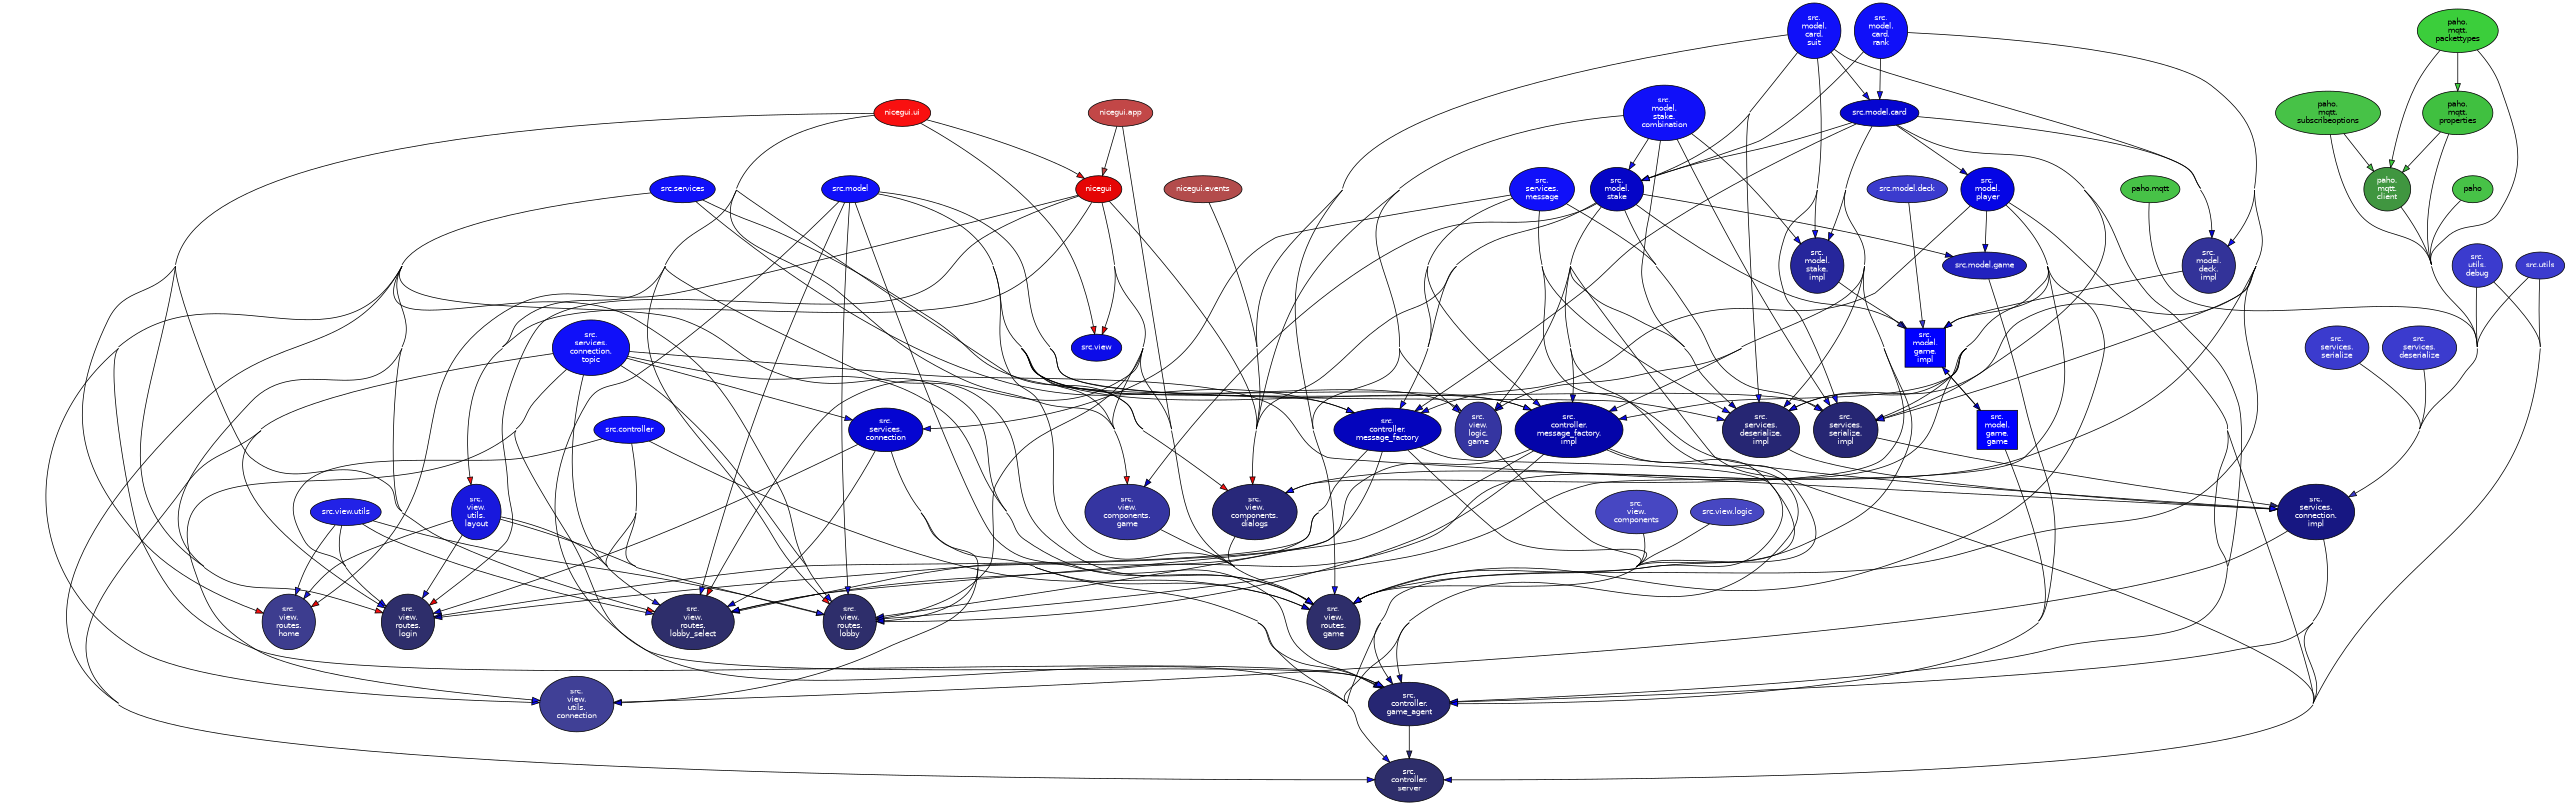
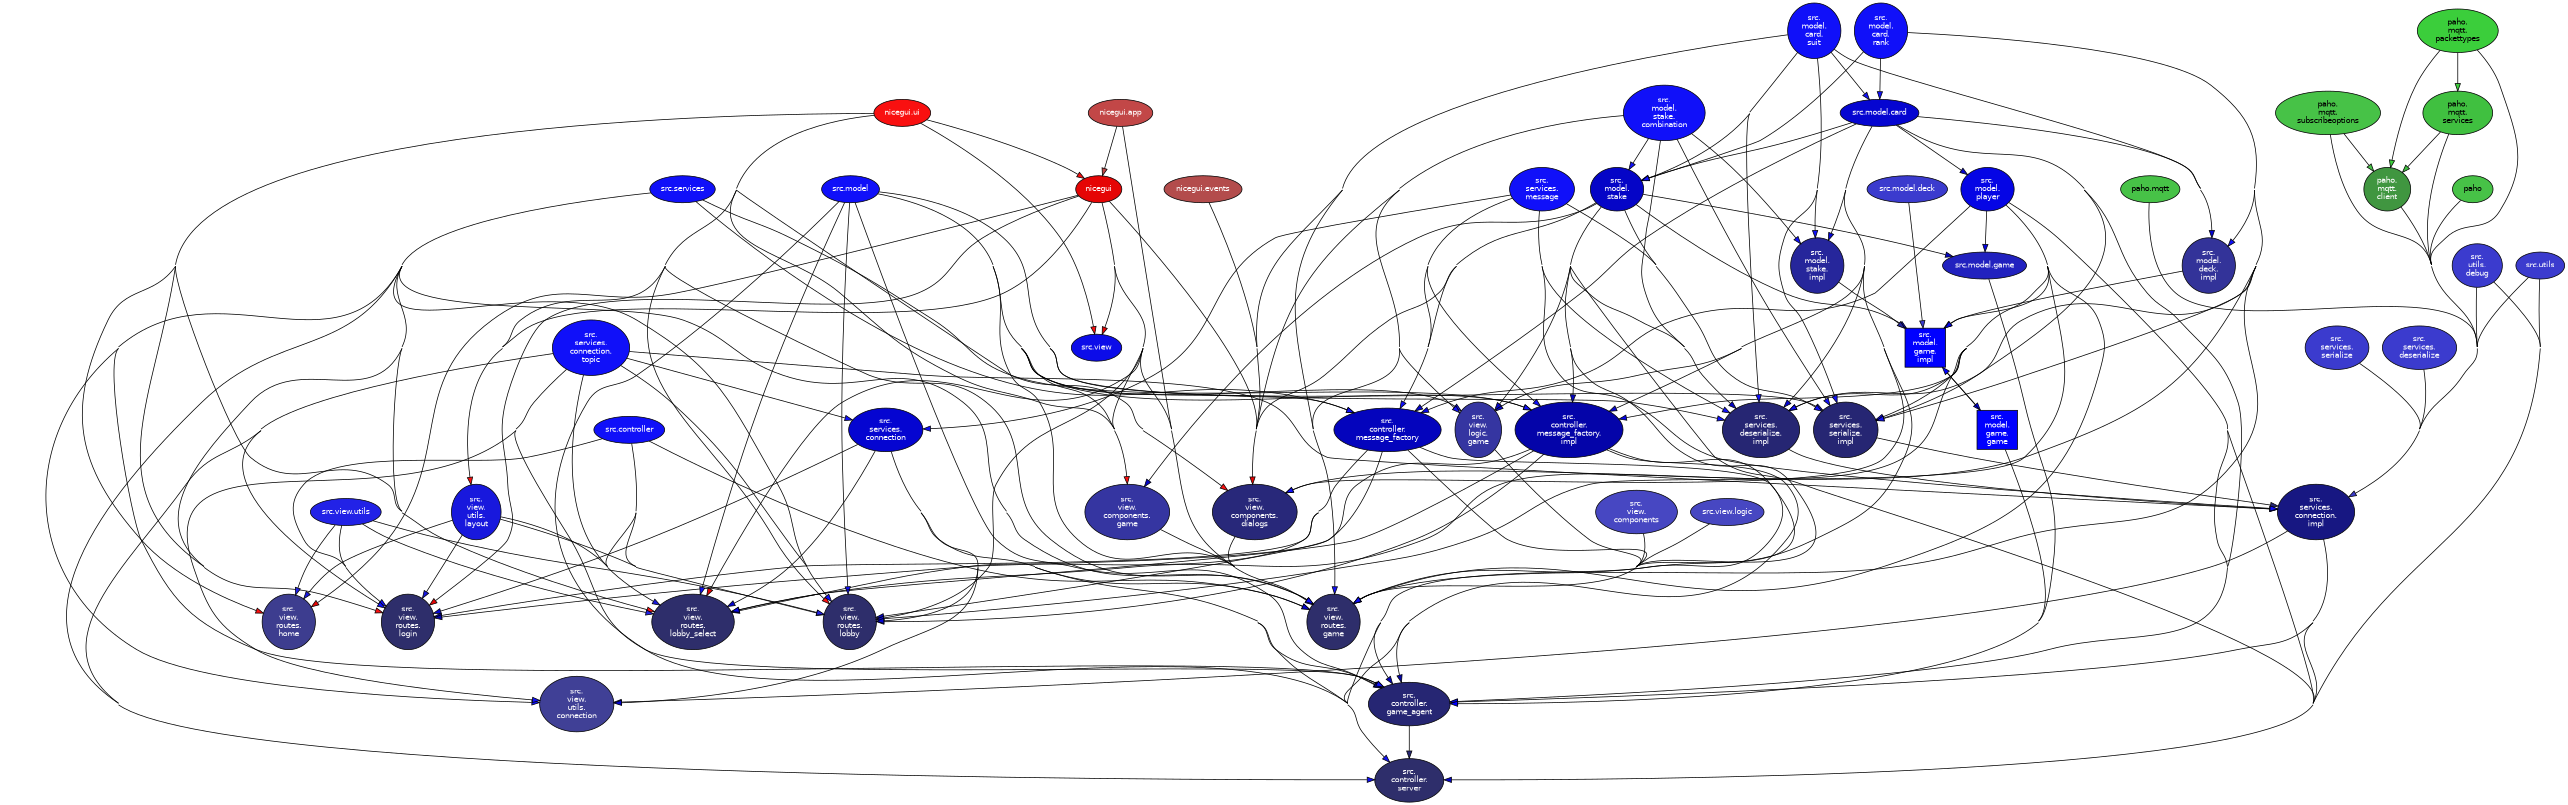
  digraph {
    concentrate=true
    rankdir=TB
    node [fillcolor="#1010f9" fontcolor="#ffffff" fontname=Helvetica fontsize=10 style=filled]
    edge [fillcolor="#1010f9" minlen=3]
    nicegui [fillcolor="#e50505"]
    n2 [fillcolor="#0c0ce9" label="src.view"]
    n3 [fillcolor="#28287a" label="src\.\nview\.\ncomponents\.\ndialogs"]
    n4 [fillcolor="#3535a1" label="src\.\nview\.\ncomponents\.\ngame"]
    n5 [fillcolor="#2e2e6b" label="src\.\nview\.\nroutes\.\ngame"]
    n6 [fillcolor="#3d3d8f" label="src\.\nview\.\nroutes\.\nhome"]
    n7 [fillcolor="#2e2e6b" label="src\.\nview\.\nroutes\.\nlobby"]
    n8 [fillcolor="#2e2e6b" label="src\.\nview\.\nroutes\.\nlobby_select"]
    n9 [fillcolor="#2e2e6b" label="src\.\nview\.\nroutes\.\nlogin"]
    n10 [fillcolor="#1818dd" label="src\.\nview\.\nutils\.\nlayout"]
    n11 [fillcolor="#c24747" label="nicegui.app"]
    n12 [fillcolor="#b34c4c" label="nicegui.events"]
    n13 [fillcolor="#f91010" label="nicegui.ui"]
    paho [fillcolor="#47c247" fontcolor="#000000"]
    n15 [fillcolor="#171782" label="src\.\nservices\.\nconnection\.\nimpl"]
    n16 [fillcolor="#262673" label="src\.\ncontroller\.\ngame_agent"]
    n17 [fillcolor="#2e2e6b" label="src\.\ncontroller\.\nserver"]
    n18 [fillcolor="#404096" label="src\.\nview\.\nutils\.\nconnection"]
    n19 [fillcolor="#47c247" fontcolor="#000000" label="paho.mqtt"]
    n20 [fillcolor="#409640" label="paho\.\nmqtt\.\nclient"]
    n21 [fillcolor="#3bce3b" fontcolor="#000000" label="paho\.\nmqtt\.\npackettypes"]
-   n22 [fillcolor="#40c040" fontcolor="#000000" label="paho\.\nmqtt\.\nproperties"]
+   n22 [fillcolor="#40c040" fontcolor="#000000" label="paho\.\nmqtt\.\nservices"]
    n23 [fillcolor="#47c247" fontcolor="#000000" label="paho\.\nmqtt\.\nsubscribeoptions"]
    n24 [label="src.controller"]
    n25 [fillcolor="#0404bd" label="src\.\ncontroller\.\nmessage_factory"]
    n26 [fillcolor="#0404a9" label="src\.\ncontroller\.\nmessage_factory\.\nimpl"]
    n27 [label="src.model"]
    n28 [fillcolor="#262673" label="src\.\nservices\.\ndeserialize\.\nimpl"]
    n29 [fillcolor="#262673" label="src\.\nservices\.\nserialize\.\nimpl"]
    n30 [fillcolor="#3535a1" label="src\.\nview\.\nlogic\.\ngame"]
    n31 [fillcolor="#0505d1" label="src.model.card"]
    n32 [fillcolor="#333399" label="src\.\nmodel\.\ndeck\.\nimpl"]
    n33 [fillcolor="#0505e5" label="src\.\nmodel\.\nplayer"]
    n34 [fillcolor="#0505c7" label="src\.\nmodel\.\nstake"]
    n35 [fillcolor="#26269b" label="src\.\nmodel\.\nstake\.\nimpl"]
    n36 [fillcolor=blue fontcolor=white label="src\.\nmodel\.\ngame\.\nimpl" shape=box]
    n37 [fillcolor="#2121bf" label="src.model.game"]
    n38 [label="src\.\nmodel\.\ncard\.\nrank"]
    n39 [label="src\.\nmodel\.\ncard\.\nsuit"]
    n40 [fillcolor="#3b3bce" label="src.model.deck"]
    n41 [fillcolor=blue fontcolor=white label="src\.\nmodel\.\ngame\.\ngame" shape=box]
    n42 [label="src\.\nmodel\.\nstake\.\ncombination"]
    n43 [label="src.services"]
    n44 [fillcolor="#0505d1" label="src\.\nservices\.\nconnection"]
    n45 [label="src\.\nservices\.\nconnection\.\ntopic"]
    n46 [fillcolor="#3b3bce" label="src\.\nservices\.\ndeserialize"]
    n47 [label="src\.\nservices\.\nmessage"]
    n48 [fillcolor="#3b3bce" label="src\.\nservices\.\nserialize"]
    n49 [fillcolor="#3b3bce" label="src.utils"]
    n50 [fillcolor="#3b3bce" label="src\.\nutils\.\ndebug"]
    n51 [fillcolor="#4747c2" label="src\.\nview\.\ncomponents"]
    n52 [fillcolor="#4747c2" label="src.view.logic"]
    n53 [fillcolor="#2222e7" label="src.view.utils"]
    nicegui -> n2 [fillcolor="#e50505" minlen=2]
    nicegui -> n3 [fillcolor="#e50505" minlen=4]
    nicegui -> n4 [fillcolor="#e50505" minlen=4]
    nicegui -> n5 [fillcolor="#e50505" minlen=4]
    nicegui -> n6 [fillcolor="#e50505" minlen=4]
    nicegui -> n7 [fillcolor="#e50505" minlen=4]
    nicegui -> n8 [fillcolor="#e50505" minlen=4]
    nicegui -> n9 [fillcolor="#e50505" minlen=4]
    nicegui -> n10 [fillcolor="#e50505" minlen=4]
    n3 -> n5 [fillcolor="#28287a" minlen=2 weight=2]
    n4 -> n5 [fillcolor="#3535a1" weight=3 minlen=""]
    n10 -> n6 [fillcolor="#1818dd" minlen=2 weight=2]
    n10 -> n7 [fillcolor="#1818dd" minlen=2 weight=2]
    n10 -> n8 [fillcolor="#1818dd" minlen=2 weight=2]
    n10 -> n9 [fillcolor="#1818dd" minlen=2 weight=2]
    n11 -> nicegui [fillcolor="#c24747" minlen=""]
    n11 -> n5 [fillcolor="#c24747" minlen=4]
    n12 -> n3 [fillcolor="#b34c4c" minlen=4]
    n13 -> nicegui [fillcolor="#f91010" minlen=""]
    n13 -> n2 [fillcolor="#f91010" minlen=2]
    n13 -> n3 [fillcolor="#f91010" minlen=4]
    n13 -> n4 [fillcolor="#f91010" minlen=4]
    n13 -> n5 [fillcolor="#f91010" minlen=4]
    n13 -> n6 [fillcolor="#f91010" minlen=4]
    n13 -> n7 [fillcolor="#f91010" minlen=4]
    n13 -> n8 [fillcolor="#f91010" minlen=4]
    n13 -> n9 [fillcolor="#f91010" minlen=4]
    n13 -> n10 [fillcolor="#f91010" minlen=4]
    paho -> n15 [fillcolor="#47c247" minlen=4]
    n15 -> n16 [fillcolor="#171782"]
    n15 -> n17 [fillcolor="#171782"]
    n15 -> n18 [fillcolor="#171782"]
    n16 -> n17 [fillcolor="#262673" weight=2 minlen=""]
    n19 -> n15 [fillcolor="#47c247" minlen=4]
    n20 -> n15 [fillcolor="#409640" minlen=4]
    n21 -> n15 [fillcolor="#3bce3b" minlen=4]
    n21 -> n20 [fillcolor="#3bce3b" weight=2 minlen=""]
    n21 -> n22 [fillcolor="#3bce3b" weight=2 minlen=""]
    n22 -> n15 [fillcolor="#40c040" minlen=4]
    n22 -> n20 [fillcolor="#40c040" weight=2 minlen=""]
    n23 -> n15 [fillcolor="#47c247" minlen=4]
    n23 -> n20 [fillcolor="#47c247" weight=2 minlen=""]
    n24 -> n5
    n24 -> n7
    n24 -> n8
    n24 -> n9
    n25 -> n5 [fillcolor="#0404bd"]
    n25 -> n7 [fillcolor="#0404bd"]
    n25 -> n8 [fillcolor="#0404bd"]
    n25 -> n9 [fillcolor="#0404bd"]
    n25 -> n16 [fillcolor="#0404bd" weight=2 minlen=""]
    n25 -> n17 [fillcolor="#0404bd" weight=2 minlen=""]
    n26 -> n5 [fillcolor="#0404a9"]
    n26 -> n7 [fillcolor="#0404a9"]
    n26 -> n8 [fillcolor="#0404a9"]
    n26 -> n9 [fillcolor="#0404a9"]
    n26 -> n16 [fillcolor="#0404a9" minlen=2 weight=2]
    n26 -> n17 [fillcolor="#0404a9" minlen=2 weight=2]
-   n27 -> n3
    n27 -> n4
    n27 -> n5
    n27 -> n7
    n27 -> n8
    n27 -> n16 [minlen=2]
    n27 -> n17 [minlen=2]
    n27 -> n25 [minlen=2]
    n27 -> n26
    n27 -> n28
    n27 -> n29
    n27 -> n30
    n28 -> n15 [fillcolor="#262673" weight=3 minlen=""]
    n29 -> n15 [fillcolor="#262673" weight=3 minlen=""]
    n30 -> n5 [fillcolor="#3535a1" weight=3 minlen=""]
    n31 -> n3 [fillcolor="#0505d1"]
    n31 -> n5 [fillcolor="#0505d1"]
    n31 -> n16 [fillcolor="#0505d1" minlen=2]
    n31 -> n25 [fillcolor="#0505d1" minlen=2]
    n31 -> n26 [fillcolor="#0505d1"]
    n31 -> n28 [fillcolor="#0505d1"]
    n31 -> n29 [fillcolor="#0505d1"]
    n31 -> n30 [fillcolor="#0505d1"]
    n31 -> n32 [fillcolor="#0505d1" minlen=2 weight=2]
    n31 -> n33 [fillcolor="#0505d1" weight=2 minlen=""]
    n31 -> n34 [fillcolor="#0505d1" weight=2 minlen=""]
    n31 -> n35 [fillcolor="#0505d1" minlen=2 weight=2]
    n32 -> n36 [fillcolor="#333399" weight=3 minlen=""]
    n33 -> n5 [fillcolor="#0505e5"]
    n33 -> n7 [fillcolor="#0505e5"]
    n33 -> n8 [fillcolor="#0505e5"]
    n33 -> n16 [fillcolor="#0505e5" minlen=2]
    n33 -> n17 [fillcolor="#0505e5" minlen=2]
    n33 -> n25 [fillcolor="#0505e5" minlen=2]
    n33 -> n26 [fillcolor="#0505e5"]
    n33 -> n28 [fillcolor="#0505e5"]
    n33 -> n29 [fillcolor="#0505e5"]
    n33 -> n36 [fillcolor="#0505e5" minlen=2 weight=2]
    n33 -> n37 [fillcolor="#0505e5" weight=2 minlen=""]
    n34 -> n3 [fillcolor="#0505c7"]
    n34 -> n4 [fillcolor="#0505c7"]
    n34 -> n5 [fillcolor="#0505c7"]
    n34 -> n17 [fillcolor="#0505c7" minlen=2]
    n34 -> n25 [fillcolor="#0505c7" minlen=2]
    n34 -> n26 [fillcolor="#0505c7"]
    n34 -> n28 [fillcolor="#0505c7"]
    n34 -> n29 [fillcolor="#0505c7"]
    n34 -> n30 [fillcolor="#0505c7"]
    n34 -> n36 [fillcolor="#0505c7" minlen=2 weight=2]
    n34 -> n37 [fillcolor="#0505c7" weight=2 minlen=""]
    n35 -> n36 [fillcolor="#26269b" weight=3 minlen=""]
    n36 -> n41 [fillcolor=blue weight=3 minlen=""]
    n37 -> n16 [fillcolor="#2121bf" minlen=2]
    n38 -> n3
    n38 -> n5
    n38 -> n28
    n38 -> n29
    n38 -> n31 [weight=3 minlen=""]
    n38 -> n32 [minlen=2 weight=2]
    n38 -> n34 [minlen=2 weight=2]
    n39 -> n3
    n39 -> n5
    n39 -> n28
    n39 -> n29
    n39 -> n31 [weight=3 minlen=""]
    n39 -> n32 [minlen=2 weight=2]
    n39 -> n34 [minlen=2 weight=2]
    n39 -> n35 [minlen=2 weight=2]
    n40 -> n36 [fillcolor="#3b3bce" minlen=2 weight=2]
    n41 -> n16 [fillcolor=blue]
    n41 -> n36 [fillcolor=blue weight=3 minlen=""]
    n42 -> n3
    n42 -> n5
    n42 -> n28
    n42 -> n29
    n42 -> n30
    n42 -> n34 [weight=3 minlen=""]
    n42 -> n35 [weight=3 minlen=""]
    n43 -> n5
    n43 -> n7
    n43 -> n8
    n43 -> n9
    n43 -> n16 [minlen=2]
    n43 -> n17 [minlen=2]
    n43 -> n18
    n43 -> n25 [minlen=2]
    n43 -> n26
    n44 -> n5 [fillcolor="#0505d1"]
    n44 -> n7 [fillcolor="#0505d1"]
    n44 -> n8 [fillcolor="#0505d1"]
    n44 -> n9 [fillcolor="#0505d1"]
    n44 -> n16 [fillcolor="#0505d1" minlen=2]
    n44 -> n17 [fillcolor="#0505d1" minlen=2]
    n44 -> n18 [fillcolor="#0505d1"]
-   n45 -> n5
    n45 -> n7
    n45 -> n8
    n45 -> n9
    n45 -> n15 [weight=3 minlen=""]
    n45 -> n16
    n45 -> n17
    n45 -> n18
    n45 -> n44 [weight=3 minlen=""]
    n46 -> n15 [fillcolor="#3b3bce" minlen=2 weight=2]
    n47 -> n15 [minlen=2 weight=2]
    n47 -> n25 [minlen=2]
    n47 -> n26
    n47 -> n28 [minlen=2 weight=2]
    n47 -> n29 [minlen=2 weight=2]
    n47 -> n44 [weight=2 minlen=""]
    n48 -> n15 [fillcolor="#3b3bce" minlen=2 weight=2]
    n49 -> n15 [fillcolor="#3b3bce"]
    n49 -> n17 [fillcolor="#3b3bce" minlen=2]
    n50 -> n15 [fillcolor="#3b3bce"]
    n50 -> n17 [fillcolor="#3b3bce" minlen=2]
    n51 -> n5 [fillcolor="#4747c2" minlen=2 weight=2]
    n52 -> n5 [fillcolor="#4747c2" minlen=2 weight=2]
    n53 -> n6 [fillcolor="#2222e7" minlen=2 weight=2]
    n53 -> n7 [fillcolor="#2222e7" minlen=2 weight=2]
    n53 -> n8 [fillcolor="#2222e7" minlen=2 weight=2]
    n53 -> n9 [fillcolor="#2222e7" minlen=2 weight=2]
  }
